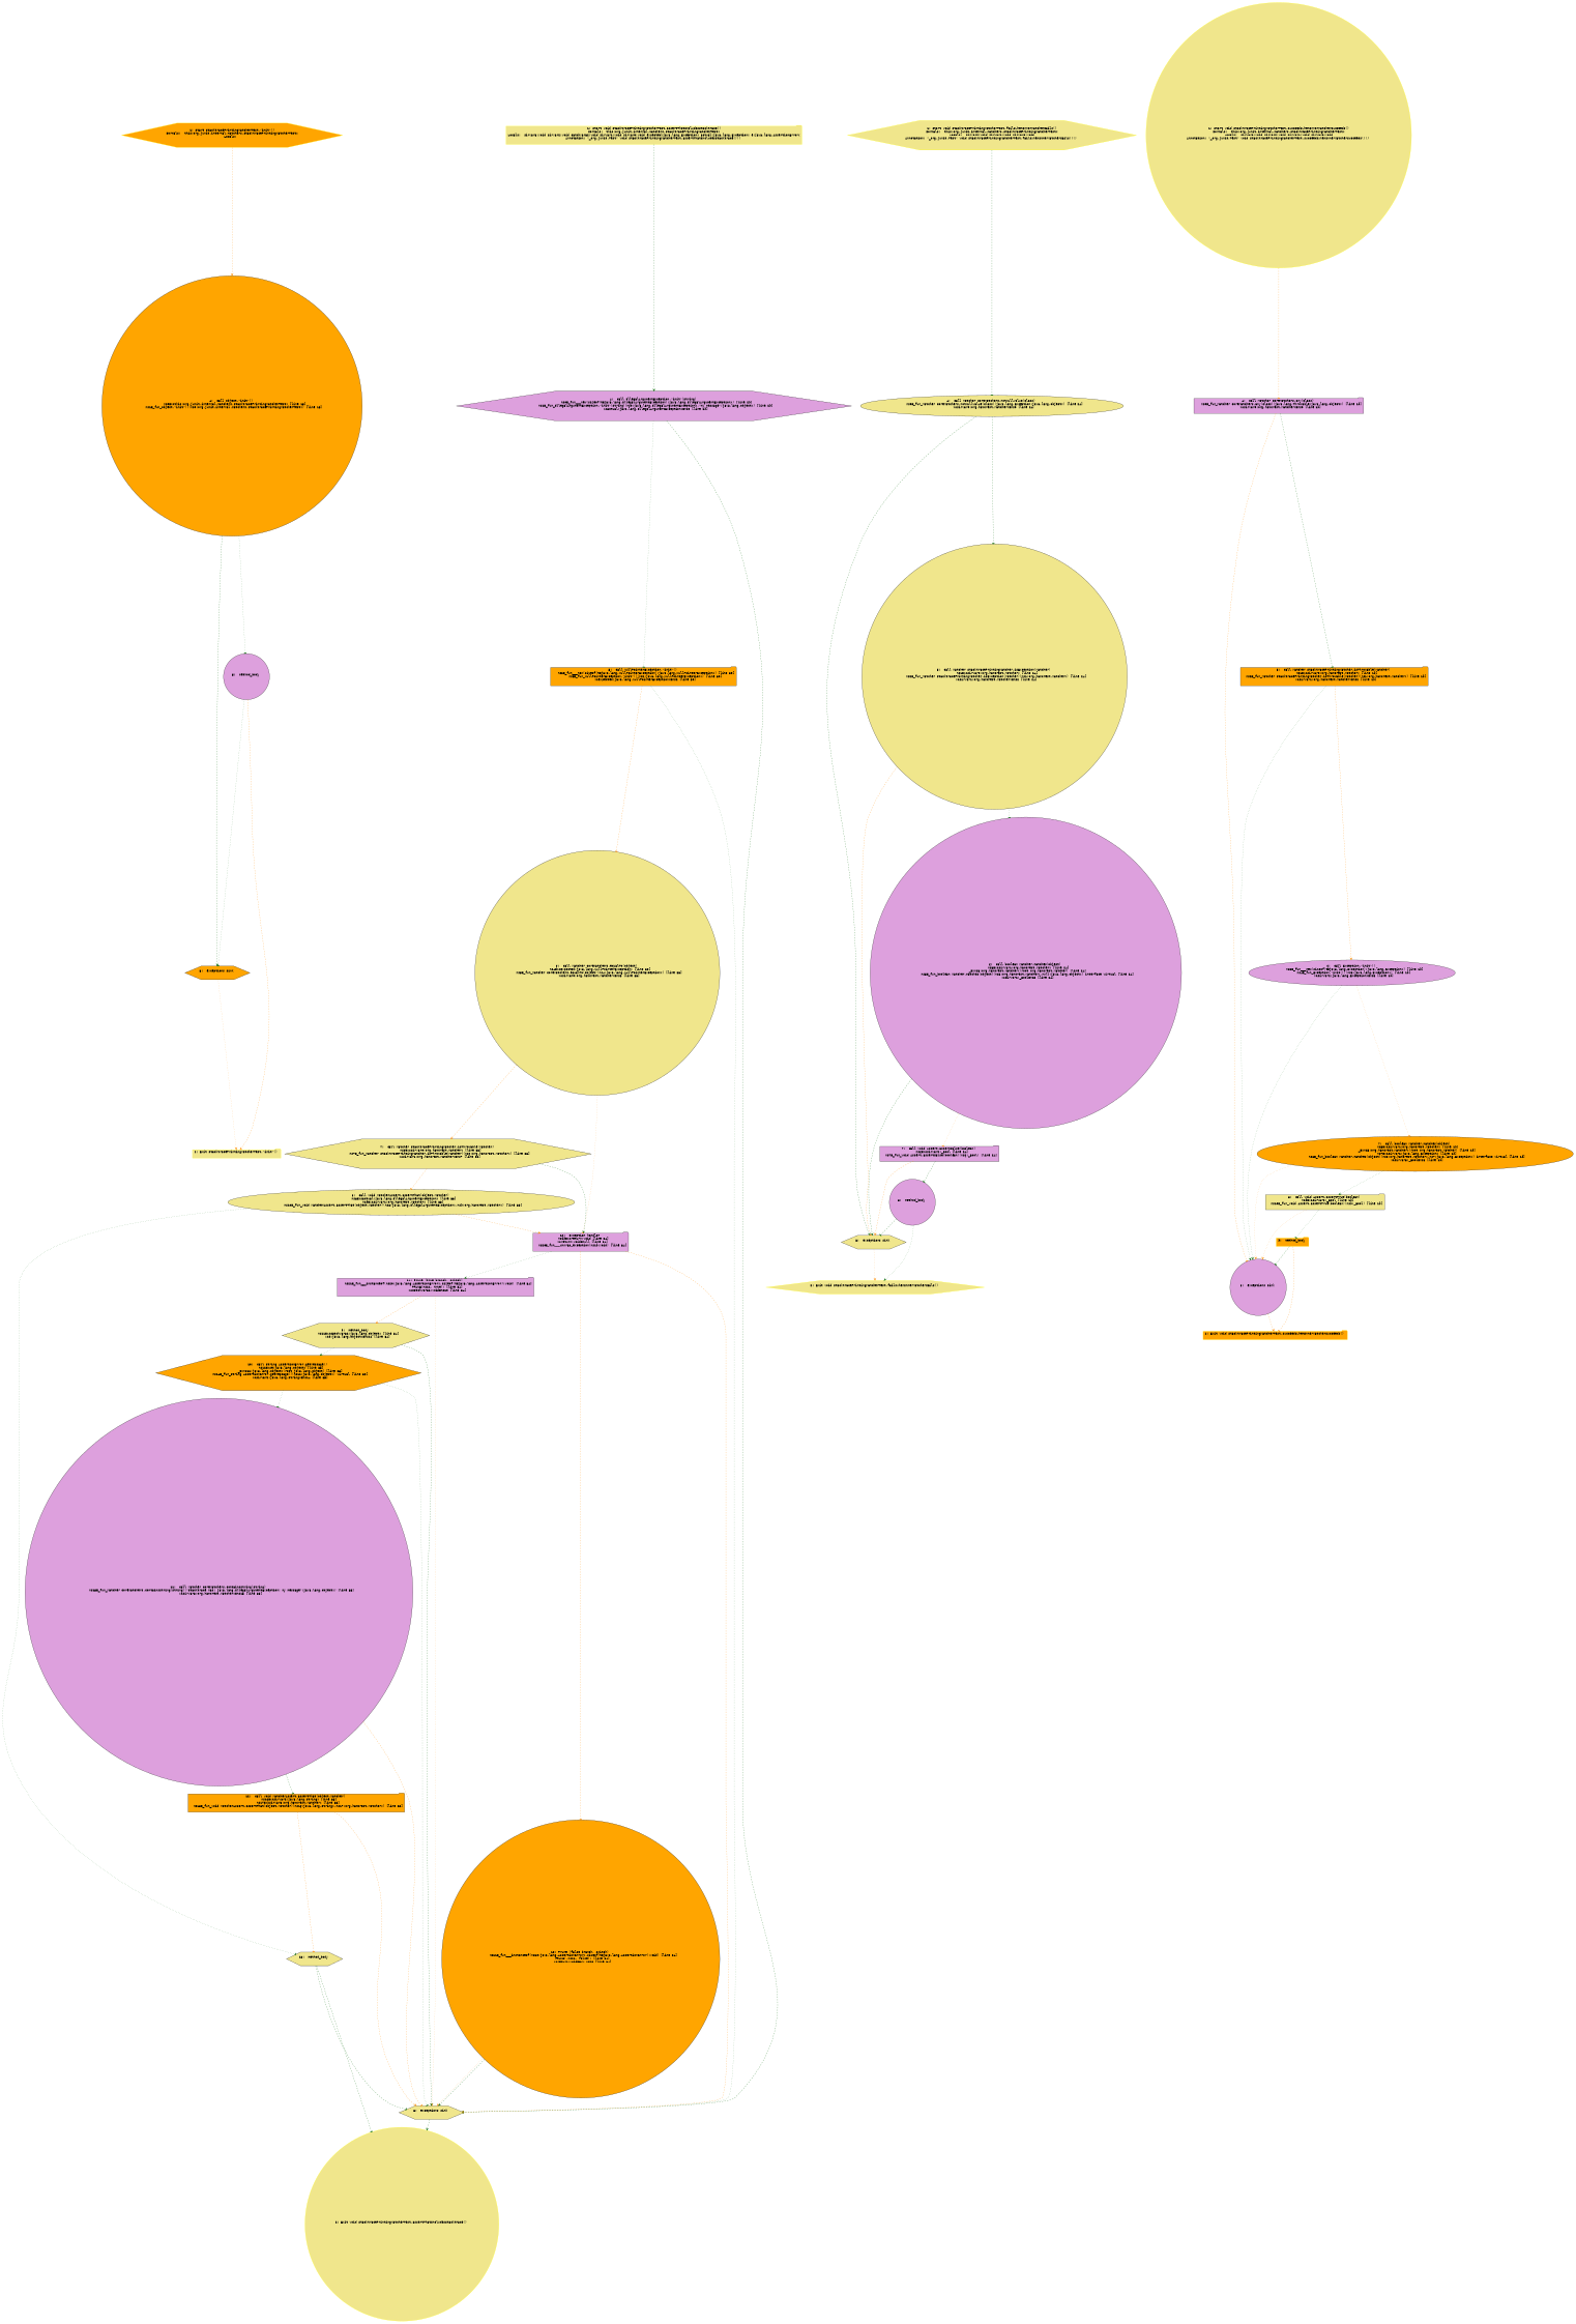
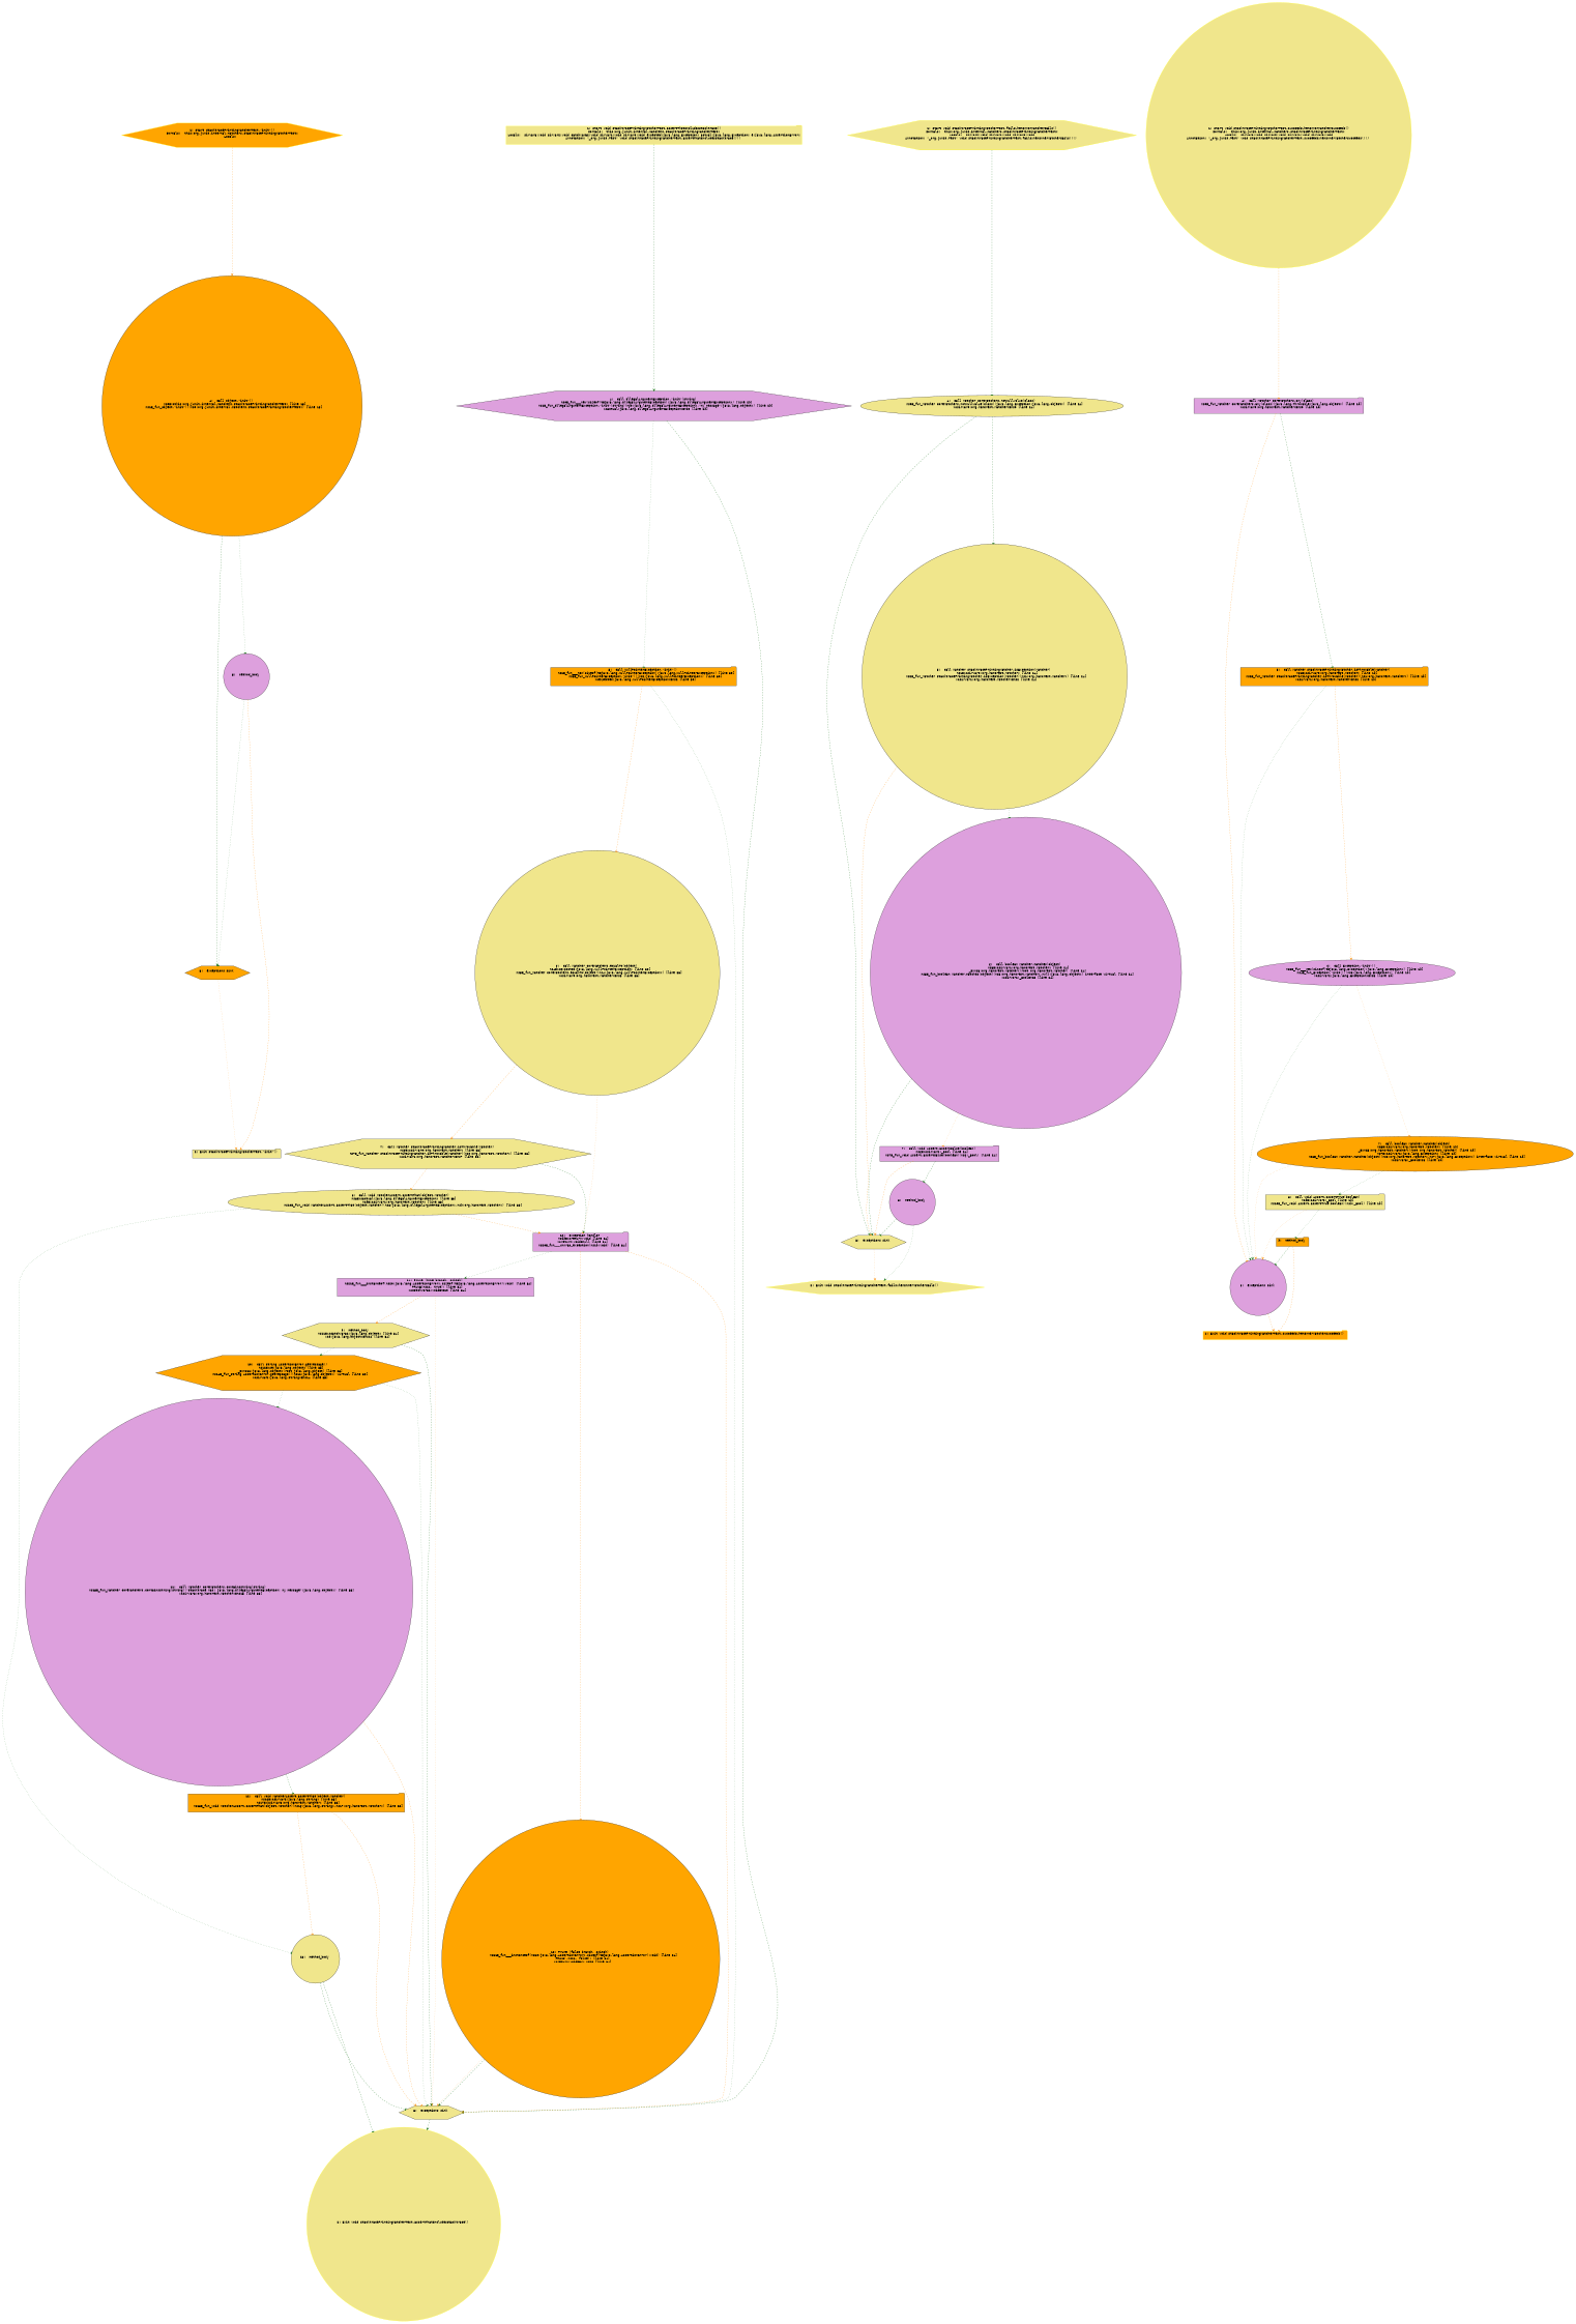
  digraph {
    fontname="DejaVu Sans Mono"
    node [fillcolor=khaki fontname="DejaVu Sans Mono" shape=circle style=filled]
    edge [arrowhead=tee color=darkgreen fontname="DejaVu Sans Mono" style=dashed]
    n1 [color=yellow fillcolor=orange label="1: Start StacktracePrintingMatcherTest.<init>()\nFormals:  this:org.junit.internal.matchers.StacktracePrintingMatcherTest*\nLocals:  \n  " shape=hexagon]
    n2 [fillcolor=orange label="4:  Call Object.<init>() \n   n$0=*&this:org.junit.internal.matchers.StacktracePrintingMatcherTest* [line 15]\n  n$1=_fun_Object.<init>()(n$0:org.junit.internal.matchers.StacktracePrintingMatcherTest*) [line 15]\n "]
    n3 [fillcolor=orange label="3:  exceptions sink \n  " shape=hexagon]
    n4 [fillcolor=plum label="5:  method_body \n  "]
-   n5 [color=yellow label="2: Exit StacktracePrintingMatcherTest.<init>() \n  " shape=folder]
+   n5 [color=black label="2: Exit StacktracePrintingMatcherTest.<init>() \n  " shape=folder]
    n6 [color=yellow label="1: Start void StacktracePrintingMatcherTest.assertThatIncludesStacktrace()\nFormals:  this:org.junit.internal.matchers.StacktracePrintingMatcherTest*\nLocals:  $irvar3:void $irvar2:void CatchVar32:void $irvar1:void $irvar0:void expected:java.lang.Exception* actual:java.lang.Exception* e:java.lang.AssertionError*\nAnnotation: <_org.junit.Test> void StacktracePrintingMatcherTest.assertThatIncludesStacktrace()() \n  " shape=folder]
    n7 [fillcolor=plum label="4:  Call IllegalArgumentException.<init>(String) \n   n$0=_fun___new(sizeof(t=java.lang.IllegalArgumentException):java.lang.IllegalArgumentException*) [line 29]\n  n$1=_fun_IllegalArgumentException.<init>(String)(n$0:java.lang.IllegalArgumentException*,\"my message\":java.lang.Object*) [line 29]\n  *&actual:java.lang.IllegalArgumentException*=n$0 [line 29]\n " shape=hexagon]
    n8 [label="3:  exceptions sink \n  " shape=hexagon]
    n9 [fillcolor=orange label="5:  Call NullPointerException.<init>() \n   n$2=_fun___new(sizeof(t=java.lang.NullPointerException):java.lang.NullPointerException*) [line 30]\n  n$3=_fun_NullPointerException.<init>()(n$2:java.lang.NullPointerException*) [line 30]\n  *&expected:java.lang.NullPointerException*=n$2 [line 30]\n " shape=folder]
    n10 [color=yellow label="2: Exit void StacktracePrintingMatcherTest.assertThatIncludesStacktrace() \n  "]
    n11 [label="6:  Call Matcher CoreMatchers.equalTo(Object) \n   n$4=*&expected:java.lang.NullPointerException* [line 33]\n  n$5=_fun_Matcher CoreMatchers.equalTo(Object)(n$4:java.lang.NullPointerException*) [line 33]\n  *&$irvar0:org.hamcrest.Matcher*=n$5 [line 33]\n "]
    n12 [label="7:  Call Matcher StacktracePrintingMatcher.isThrowable(Matcher) \n   n$6=*&$irvar0:org.hamcrest.Matcher* [line 33]\n  n$7=_fun_Matcher StacktracePrintingMatcher.isThrowable(Matcher)(n$6:org.hamcrest.Matcher*) [line 33]\n  *&$irvar1:org.hamcrest.Matcher*=n$7 [line 33]\n " shape=hexagon]
    n13 [fillcolor=plum label="16:  exception handler \n   n$19=*&return:void [line 34]\n  *&return:void=null [line 34]\n  n$20=_fun___unwrap_exception(n$19:void) [line 34]\n " shape=folder]
    n14 [label="8:  Call void MatcherAssert.assertThat(Object,Matcher) \n   n$8=*&actual:java.lang.IllegalArgumentException* [line 33]\n  n$9=*&$irvar1:org.hamcrest.Matcher* [line 33]\n  n$10=_fun_void MatcherAssert.assertThat(Object,Matcher)(n$8:java.lang.IllegalArgumentException*,n$9:org.hamcrest.Matcher*) [line 33]\n " shape=ellipse]
    n15 [fillcolor=plum label="14: Prune (true branch, switch) \n   n$21=_fun___instanceof(n$20:java.lang.AssertionError*,sizeof(t=java.lang.AssertionError):void) [line 34]\n  PRUNE(n$21, true); [line 34]\n  *&CatchVar32:void=n$20 [line 34]\n " shape=folder]
    n16 [fillcolor=orange label="15: Prune (false branch, switch) \n   n$21=_fun___instanceof(n$20:java.lang.AssertionError*,sizeof(t=java.lang.AssertionError):void) [line 34]\n  PRUNE(!n$21, false); [line 34]\n  *&return:void=EXN n$20 [line 34]\n "]
-   n17 [label="13:  method_body \n  " shape=hexagon]
+   n17 [label="13:  method_body \n  "]
    n18 [label="9:  method_body \n   n$11=*&CatchVar32:java.lang.Object* [line 34]\n  *&e:java.lang.Object*=n$11 [line 34]\n " shape=hexagon]
    n19 [fillcolor=orange label="10:  Call String AssertionError.getMessage() \n   n$12=*&e:java.lang.Object* [line 35]\n  _=*n$12:java.lang.Object*(root java.lang.Object) [line 35]\n  n$14=_fun_String AssertionError.getMessage()(n$12:java.lang.Object*) virtual [line 35]\n  *&$irvar2:java.lang.String*=n$14 [line 35]\n " shape=hexagon]
    n20 [fillcolor=plum label="11:  Call Matcher CoreMatchers.containsString(String) \n   n$15=_fun_Matcher CoreMatchers.containsString(String)(\"Stacktrace was: java.lang.IllegalArgumentException: my message\":java.lang.Object*) [line 35]\n  *&$irvar3:org.hamcrest.Matcher*=n$15 [line 35]\n "]
    n21 [fillcolor=orange label="12:  Call void MatcherAssert.assertThat(Object,Matcher) \n   n$16=*&$irvar2:java.lang.String* [line 35]\n  n$17=*&$irvar3:org.hamcrest.Matcher* [line 35]\n  n$18=_fun_void MatcherAssert.assertThat(Object,Matcher)(n$16:java.lang.String*,n$17:org.hamcrest.Matcher*) [line 35]\n " shape=folder]
    n22 [color=yellow label="1: Start void StacktracePrintingMatcherTest.failsWhenInnerMatcherFails()\nFormals:  this:org.junit.internal.matchers.StacktracePrintingMatcherTest*\nLocals:  $irvar2:void $irvar1:void $irvar0:void\nAnnotation: <_org.junit.Test> void StacktracePrintingMatcherTest.failsWhenInnerMatcherFails()() \n  " shape=hexagon]
    n23 [label="4:  Call Matcher CoreMatchers.notNullValue(Class) \n   n$0=_fun_Matcher CoreMatchers.notNullValue(Class)(java.lang.Exception:java.lang.Object*) [line 24]\n  *&$irvar0:org.hamcrest.Matcher*=n$0 [line 24]\n " shape=ellipse]
    n24 [label="3:  exceptions sink \n  " shape=hexagon]
    n25 [label="5:  Call Matcher StacktracePrintingMatcher.isException(Matcher) \n   n$1=*&$irvar0:org.hamcrest.Matcher* [line 24]\n  n$2=_fun_Matcher StacktracePrintingMatcher.isException(Matcher)(n$1:org.hamcrest.Matcher*) [line 24]\n  *&$irvar1:org.hamcrest.Matcher*=n$2 [line 24]\n "]
    n26 [color=yellow label="2: Exit void StacktracePrintingMatcherTest.failsWhenInnerMatcherFails() \n  " shape=hexagon]
    n27 [fillcolor=plum label="6:  Call boolean Matcher.matches(Object) \n   n$3=*&$irvar1:org.hamcrest.Matcher* [line 24]\n  _=*n$3:org.hamcrest.Matcher*(root org.hamcrest.Matcher) [line 24]\n  n$5=_fun_boolean Matcher.matches(Object)(n$3:org.hamcrest.Matcher*,null:java.lang.Object*) interface virtual [line 24]\n  *&$irvar2:_Bool=n$5 [line 24]\n "]
    n28 [fillcolor=plum label="7:  Call void Assert.assertFalse(boolean) \n   n$6=*&$irvar2:_Bool [line 24]\n  n$7=_fun_void Assert.assertFalse(boolean)(n$6:_Bool) [line 24]\n " shape=folder]
    n29 [fillcolor=plum label="8:  method_body \n  "]
    n30 [color=yellow label="1: Start void StacktracePrintingMatcherTest.succeedsWhenInnerMatcherSucceeds()\nFormals:  this:org.junit.internal.matchers.StacktracePrintingMatcherTest*\nLocals:  $irvar3:void $irvar2:void $irvar1:void $irvar0:void\nAnnotation: <_org.junit.Test> void StacktracePrintingMatcherTest.succeedsWhenInnerMatcherSucceeds()() \n  "]
    n31 [fillcolor=plum label="4:  Call Matcher CoreMatchers.any(Class) \n   n$0=_fun_Matcher CoreMatchers.any(Class)(java.lang.Throwable:java.lang.Object*) [line 19]\n  *&$irvar0:org.hamcrest.Matcher*=n$0 [line 19]\n " shape=folder]
    n32 [fillcolor=plum label="3:  exceptions sink \n  "]
    n33 [fillcolor=orange label="5:  Call Matcher StacktracePrintingMatcher.isThrowable(Matcher) \n   n$1=*&$irvar0:org.hamcrest.Matcher* [line 19]\n  n$2=_fun_Matcher StacktracePrintingMatcher.isThrowable(Matcher)(n$1:org.hamcrest.Matcher*) [line 19]\n  *&$irvar1:org.hamcrest.Matcher*=n$2 [line 19]\n " shape=folder]
    n34 [color=yellow fillcolor=orange label="2: Exit void StacktracePrintingMatcherTest.succeedsWhenInnerMatcherSucceeds() \n  " shape=folder]
    n35 [fillcolor=plum label="6:  Call Exception.<init>() \n   n$3=_fun___new(sizeof(t=java.lang.Exception):java.lang.Exception*) [line 19]\n  n$4=_fun_Exception.<init>()(n$3:java.lang.Exception*) [line 19]\n  *&$irvar2:java.lang.Exception*=n$3 [line 19]\n " shape=ellipse]
    n36 [fillcolor=orange label="7:  Call boolean Matcher.matches(Object) \n   n$5=*&$irvar1:org.hamcrest.Matcher* [line 19]\n  _=*n$5:org.hamcrest.Matcher*(root org.hamcrest.Matcher) [line 19]\n  n$7=*&$irvar2:java.lang.Exception* [line 19]\n  n$8=_fun_boolean Matcher.matches(Object)(n$5:org.hamcrest.Matcher*,n$7:java.lang.Exception*) interface virtual [line 19]\n  *&$irvar3:_Bool=n$8 [line 19]\n " shape=ellipse]
    n37 [label="8:  Call void Assert.assertTrue(boolean) \n   n$9=*&$irvar3:_Bool [line 19]\n  n$10=_fun_void Assert.assertTrue(boolean)(n$9:_Bool) [line 19]\n " shape=folder]
-   n38 [fillcolor=orange label="9:  method_body \n  " shape=folder color=yellow]
+   n38 [fillcolor=orange label="9:  method_body \n  " shape=folder]
    n1 -> n2 [arrowhead=vee color=darkorange]
    n2 -> n3 [arrowhead=vee]
    n2 -> n4 [style=dotted]
    n3 -> n5 [arrowhead=vee color=darkorange style=dotted]
    n4 -> n3 [style=dotted]
    n4 -> n5 [arrowhead=vee color=darkorange]
    n6 -> n7 [arrowhead=vee]
    n7 -> n8
    n7 -> n9 [style=dotted]
    n8 -> n10 [arrowhead=vee]
    n9 -> n8 [style=dotted]
    n9 -> n11 [color=darkorange]
    n11 -> n12 [arrowhead=vee color=darkorange]
    n11 -> n13 [color=darkorange style=dotted]
    n12 -> n13 [arrowhead=vee]
    n12 -> n14 [color=darkorange]
    n13 -> n8 [color=darkorange]
    n13 -> n15 [arrowhead=vee style=dotted]
    n13 -> n16 [color=darkorange]
    n14 -> n13 [arrowhead=vee color=darkorange]
    n14 -> n17 [style=dotted]
    n15 -> n8 [arrowhead=vee color=darkorange style=dotted]
    n15 -> n18 [arrowhead=vee color=darkorange]
    n16 -> n8 [arrowhead=vee color=darkorange style=dotted]
    n16 -> n8 [arrowhead=vee]
    n17 -> n8
    n17 -> n10
    n18 -> n8 [arrowhead=vee]
    n18 -> n19 [arrowhead=vee style=dotted]
    n19 -> n8 [style=dotted]
    n19 -> n20 [style=dotted]
    n20 -> n8 [color=darkorange]
    n20 -> n21
    n21 -> n8 [arrowhead=vee color=darkorange]
    n21 -> n17 [color=darkorange]
    n22 -> n23
    n23 -> n24 [arrowhead=vee]
    n23 -> n25
    n24 -> n26 [arrowhead=vee color=darkorange style=dotted]
    n25 -> n24 [color=darkorange]
    n25 -> n27 [style=dotted]
    n27 -> n24 [arrowhead=vee]
    n27 -> n28 [color=darkorange style=dotted]
    n28 -> n24 [arrowhead=vee color=darkorange]
    n28 -> n29
    n29 -> n24
    n29 -> n26 [arrowhead=vee style=dotted]
    n30 -> n31 [color=darkorange]
    n31 -> n32 [color=darkorange]
    n31 -> n33
    n32 -> n34 [arrowhead=vee color=darkorange]
    n33 -> n32 [arrowhead=vee style=dotted]
    n33 -> n35 [arrowhead=vee color=darkorange]
    n35 -> n32 [arrowhead=vee style=dotted]
    n35 -> n36 [color=darkorange style=dotted]
    n36 -> n32 [arrowhead=vee color=darkorange style=dotted]
    n36 -> n37 [arrowhead=vee style=dotted]
    n37 -> n32 [arrowhead=vee color=darkorange style=dotted]
    n37 -> n38 [style=dotted]
    n38 -> n32
    n38 -> n34 [color=darkorange]
  }
